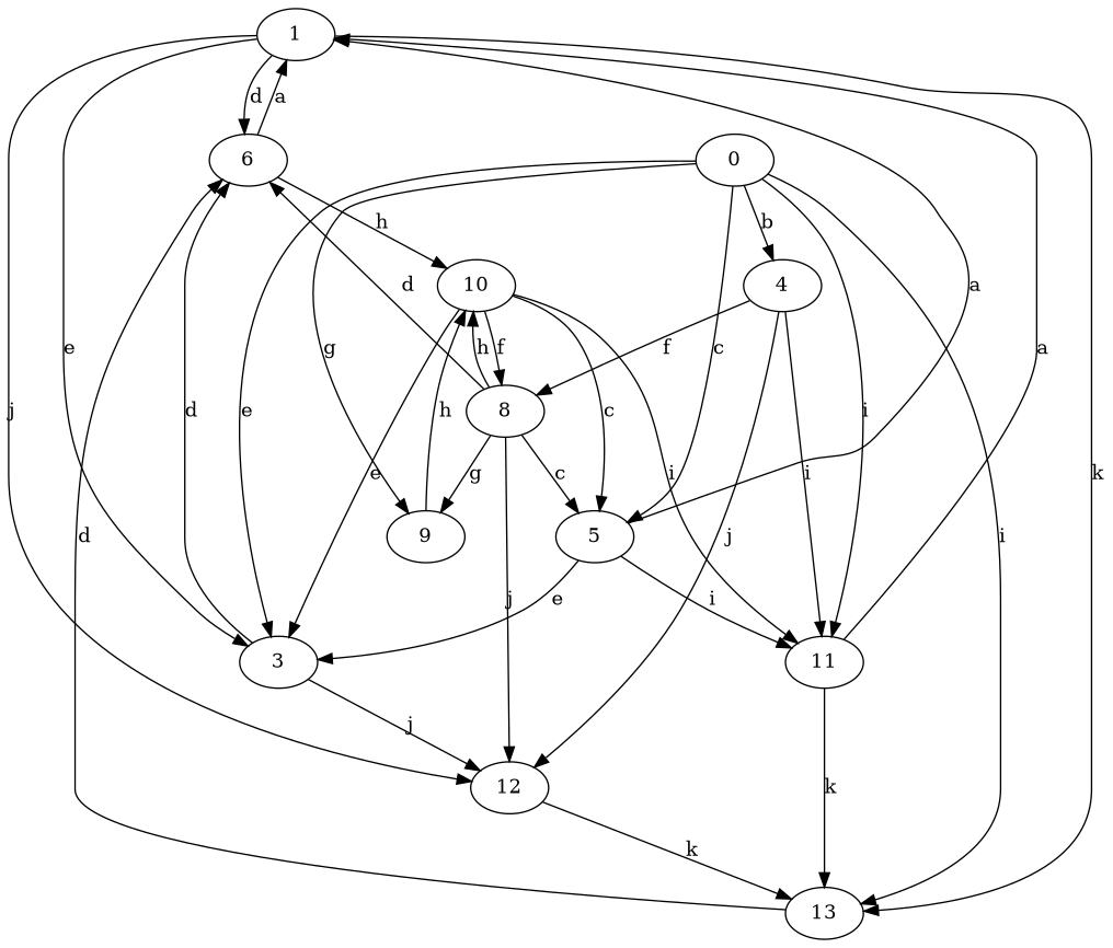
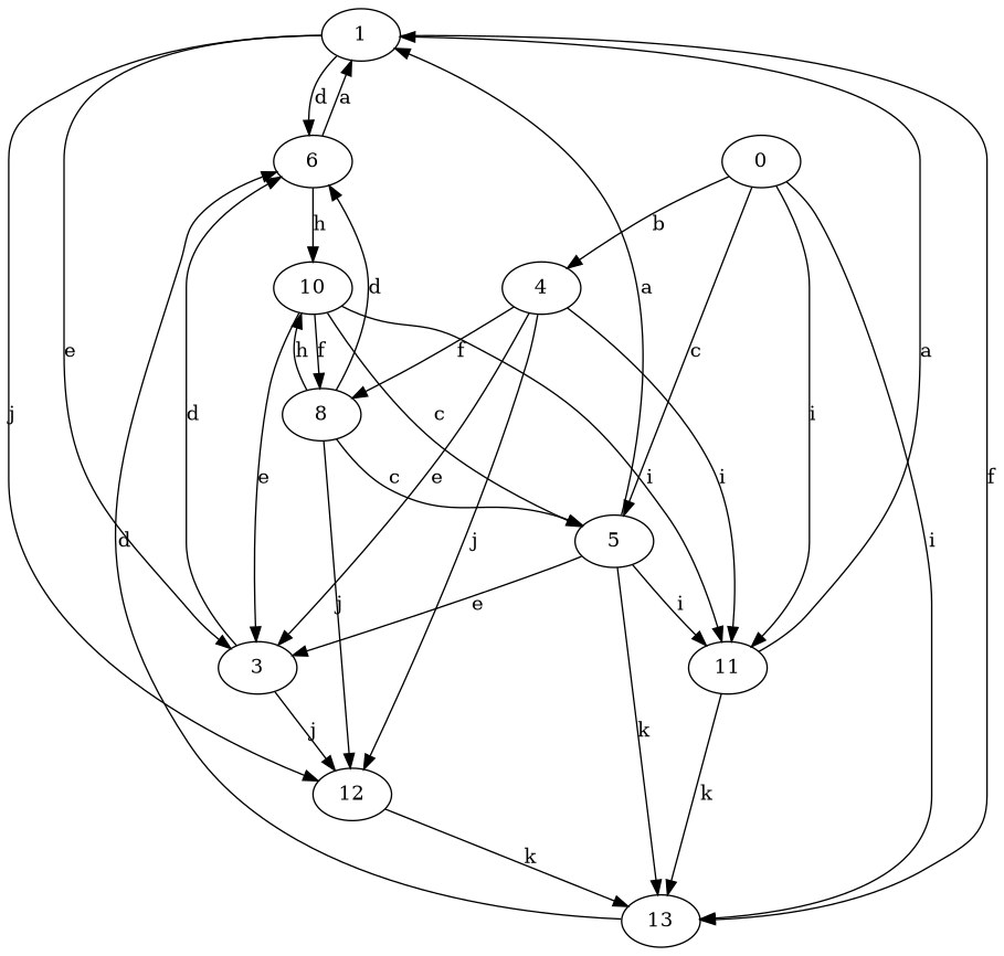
  strict digraph {
    1
    6
    n3 [label=3]
    12
    13
    10
    0
    4
    5
-   9
    11
    8
    1 -> 6 [label=d]
    1 -> n3 [label=e]
    1 -> 12 [label=j]
-   1 -> 13 [label=k]
+   1 -> 13 [label=f]
    6 -> 1 [label=a]
    6 -> 10 [label=h]
    n3 -> 6 [label=d]
    n3 -> 12 [label=j]
    12 -> 13 [label=k]
    13 -> 6 [label=d]
    10 -> n3 [label=e]
    10 -> 5 [label=c]
    10 -> 11 [label=i]
    10 -> 8 [label=f]
    0 -> 13 [label=i]
    0 -> 4 [label=b]
    0 -> 5 [label=c]
-   0 -> 9 [label=g]
    0 -> 11 [label=i]
-   0 -> n3 [label=e]
+   4 -> n3 [label=e]
    4 -> 12 [label=j]
    4 -> 11 [label=i]
    4 -> 8 [label=f]
    5 -> 1 [label=a]
    5 -> n3 [label=e]
+   5 -> 13 [label=k]
    5 -> 11 [label=i]
-   9 -> 10 [label=h]
    11 -> 1 [label=a]
    11 -> 13 [label=k]
    8 -> 6 [label=d]
    8 -> 12 [label=j]
    8 -> 10 [label=h]
    8 -> 5 [label=c]
-   8 -> 9 [label=g]
  }
